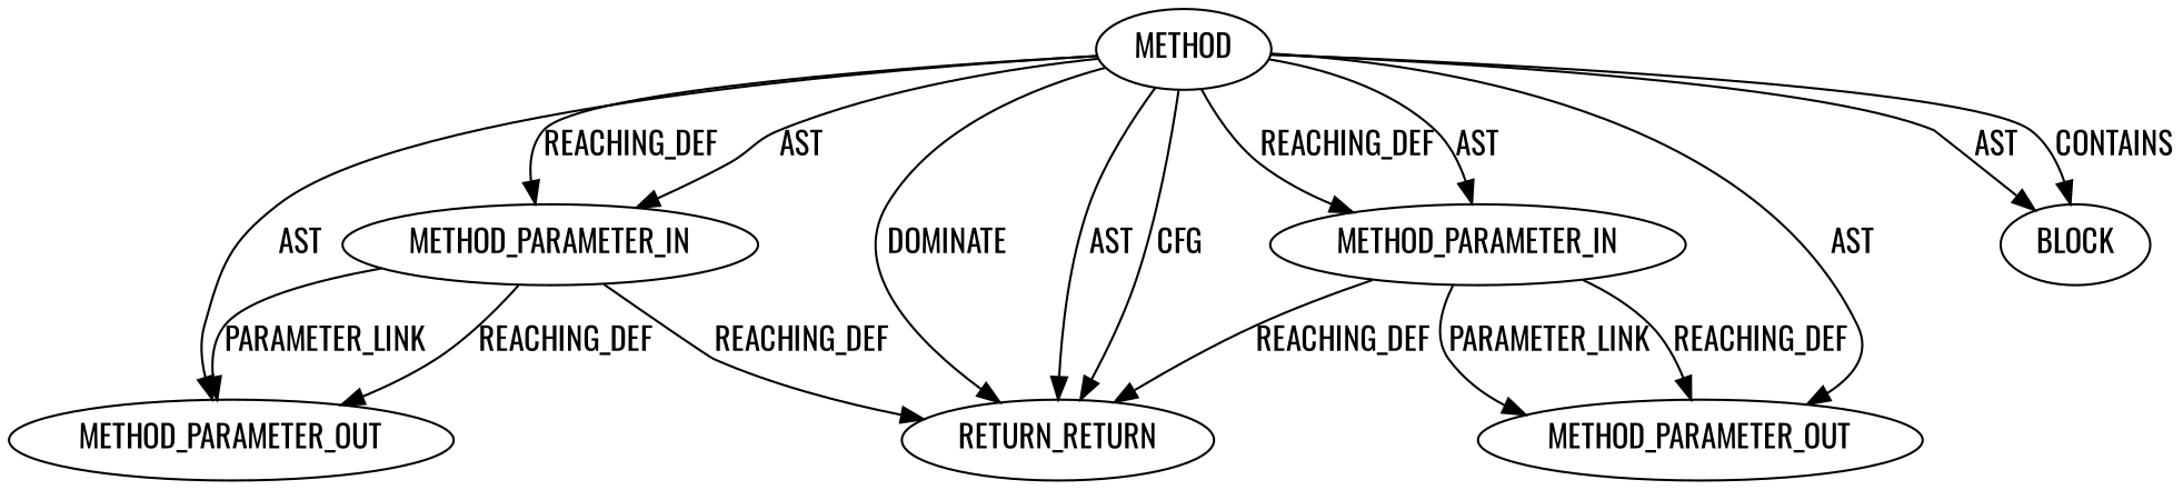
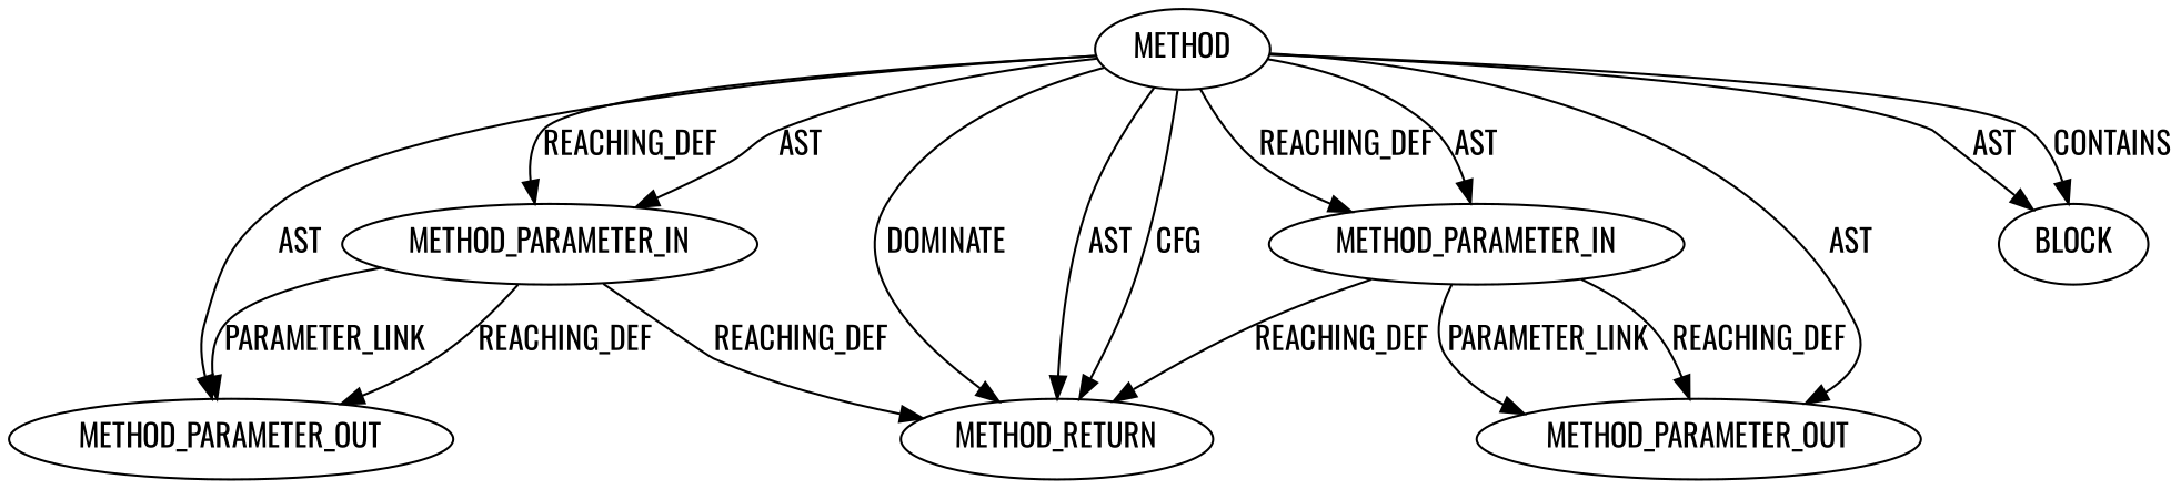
  digraph {
    fontname=Oswald
    node [CODE=p2 EVALUATION_STRATEGY=BY_VALUE IS_VARIADIC=false ORDER=2 TYPE_FULL_NAME=ANY fontname=Oswald]
    edge [fontname=Oswald]
    n1 [INDEX=2 NAME=p2 label=METHOD_PARAMETER_IN]
-   n2 [CODE=RET label=RETURN_RETURN IS_VARIADIC=""]
+   n2 [CODE=RET label=METHOD_RETURN IS_VARIADIC=""]
    n3 [INDEX=2 NAME=p2 label=METHOD_PARAMETER_OUT]
    n4 [CODE=p1 INDEX=1 NAME=p1 ORDER=1 label=METHOD_PARAMETER_OUT]
    n5 [CODE=p1 INDEX=1 NAME=p1 ORDER=1 label=METHOD_PARAMETER_IN]
    n6 [ARGUMENT_INDEX=1 CODE="<empty>" ORDER=1 label=BLOCK EVALUATION_STRATEGY="" IS_VARIADIC=""]
    n7 [AST_PARENT_FULL_NAME="<global>" AST_PARENT_TYPE=NAMESPACE_BLOCK CODE="<empty>" FILENAME="<empty>" FULL_NAME=memzero_explicit IS_EXTERNAL=true NAME=memzero_explicit ORDER=0 label=METHOD EVALUATION_STRATEGY="" IS_VARIADIC="" TYPE_FULL_NAME=""]
    n1 -> n2 [VARIABLE=p2 label=REACHING_DEF]
    n1 -> n3 [VARIABLE=p2 label=REACHING_DEF]
    n1 -> n3 [label=PARAMETER_LINK]
    n5 -> n2 [VARIABLE=p1 label=REACHING_DEF]
    n5 -> n4 [label=PARAMETER_LINK]
    n5 -> n4 [VARIABLE=p1 label=REACHING_DEF]
    n7 -> n1 [label=AST]
    n7 -> n1 [label=REACHING_DEF]
    n7 -> n2 [label=DOMINATE]
    n7 -> n2 [label=AST]
    n7 -> n2 [label=CFG]
    n7 -> n3 [label=AST]
    n7 -> n4 [label=AST]
    n7 -> n5 [label=REACHING_DEF]
    n7 -> n5 [label=AST]
    n7 -> n6 [label=CONTAINS]
    n7 -> n6 [label=AST]
  }
